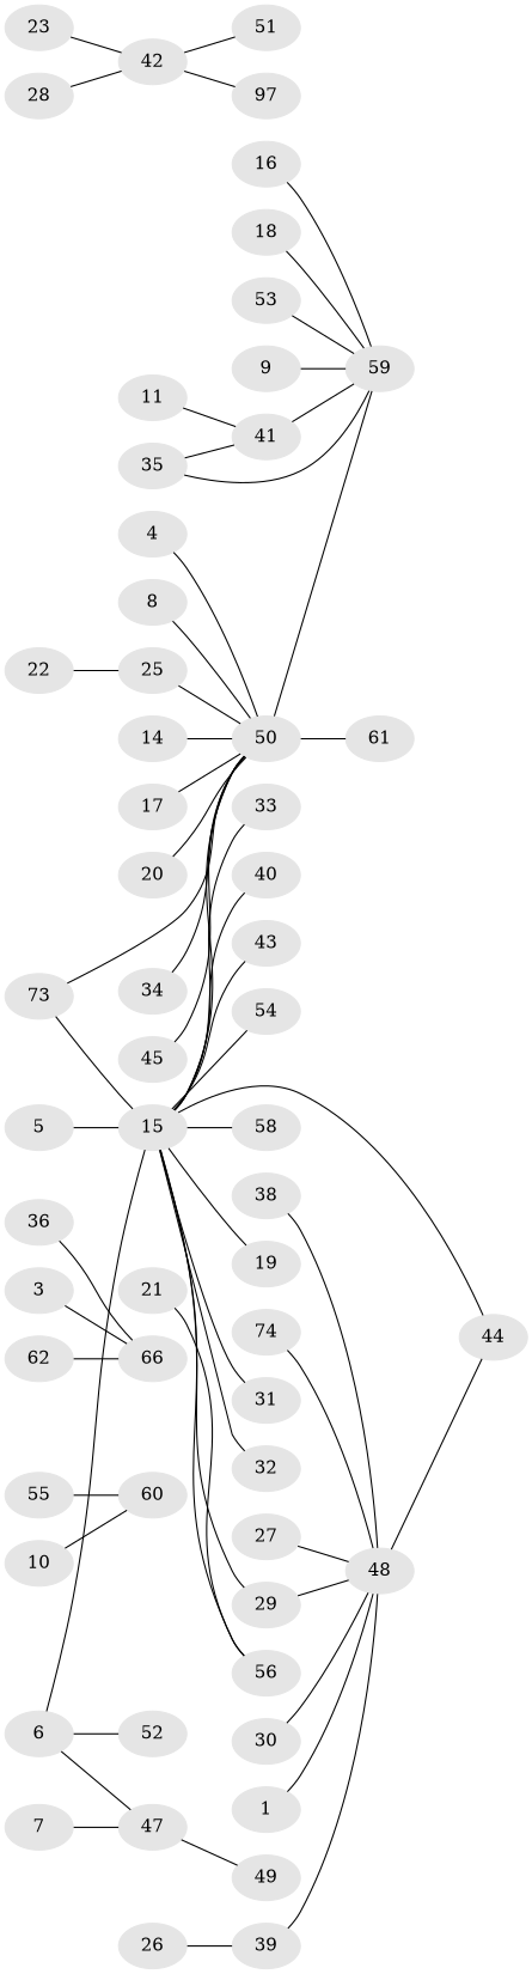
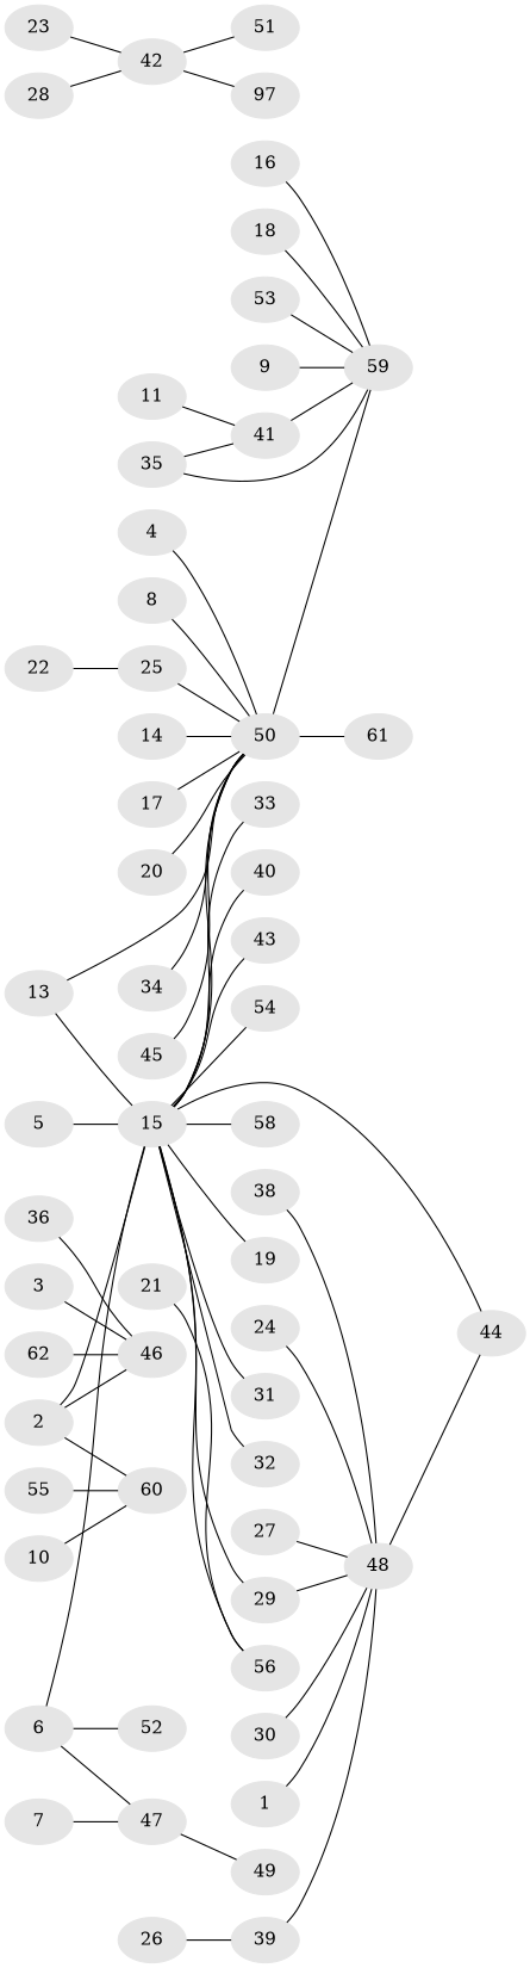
  graph {
    rankdir=LR
    node [color=gray90 style=filled]
    edge [weight=1.0]
    1
    48
    44
+   2
    15
-   46 [label=66]
+   46
    60
    50
    19
    29
    31
    32
    33
    40
    43
    54
    56
    58
    3
    4
    59
    61
    5
    6
    47
    52
    49
    7
    8
    9
    10
    11
    41
    n34 [label=62]
-   13 [label=73]
+   13
    14
    16
    17
    18
    20
    21
    22
    25
    23
    42
    51
    n47 [label=97]
-   24 [label=74]
+   24
    26
    39
    27
    28
    30
    34
    35
    36
    38
    45
    53
    55
    1 -- 48
    48 -- 44
+   2 -- 15
+   2 -- 46
+   2 -- 60
    15 -- 44
    15 -- 50
    15 -- 19
    15 -- 29
    15 -- 31
    15 -- 32
    15 -- 33
    15 -- 40
    15 -- 43
    15 -- 54
    15 -- 56
    15 -- 58
    50 -- 59
    50 -- 61
    29 -- 48
    3 -- 46
    4 -- 50
    5 -- 15
    6 -- 15
    6 -- 47
    6 -- 52
    47 -- 49
    7 -- 47
    8 -- 50
    9 -- 59
    10 -- 60
    11 -- 41
    41 -- 59
    n34 -- 46
    13 -- 15
    13 -- 50
    14 -- 50
    16 -- 59
    17 -- 50
    18 -- 59
    20 -- 50
    21 -- 56
    22 -- 25
    25 -- 50
    23 -- 42
    42 -- 51
    42 -- n47
    24 -- 48
    26 -- 39
    39 -- 48
    27 -- 48
    28 -- 42
    30 -- 48
    34 -- 50
    35 -- 59
    35 -- 41
    36 -- 46
    38 -- 48
    45 -- 50
    53 -- 59
    55 -- 60
  }
